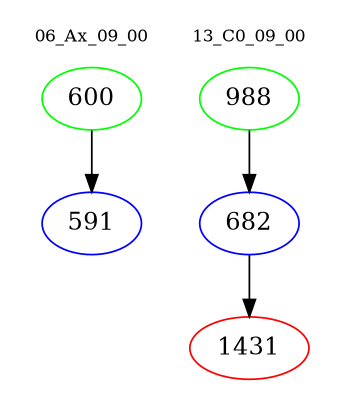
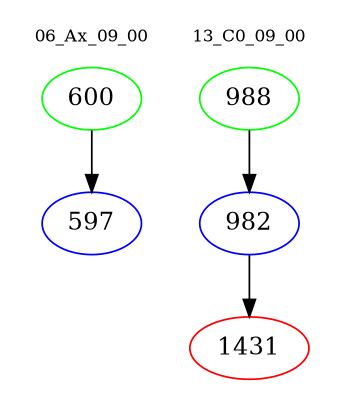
  digraph {
    node [color=green]
    edge [color=black]
    n1 [label=600]
-   n2 [color=blue label=591]
+   n2 [color=blue label=597]
    n3 [label=988]
-   n4 [color=blue label=682]
+   n4 [color=blue label=982]
    n5 [color=red label=1431]
    subgraph cluster_1 {
      color=white
      fontsize=10
      label="06_Ax_09_00"
      n1
      n2
    }
    subgraph cluster_2 {
      color=white
      fontsize=10
      label="13_C0_09_00"
      n3
      n4
      n5
    }
    n1 -> n2
    n3 -> n4
    n4 -> n5
  }
